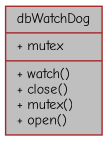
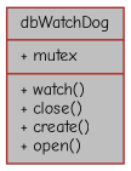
  digraph {
    fontname="Comic Neue"
-   n1 [color=brown fillcolor=grey75 fontcolor=black fontname="Comic Neue" fontsize=10 height=0.2 label="{dbWatchDog\n|+ mutex\l|+ watch()\l+ close()\l+ mutex()\l+ open()\l}" shape=record style=filled width=0.4]
+   n1 [color=brown fillcolor=grey75 fontcolor=black fontname="Comic Neue" fontsize=10 height=0.2 label="{dbWatchDog\n|+ mutex\l|+ watch()\l+ close()\l+ create()\l+ open()\l}" shape=record style=filled width=0.4]
  }
